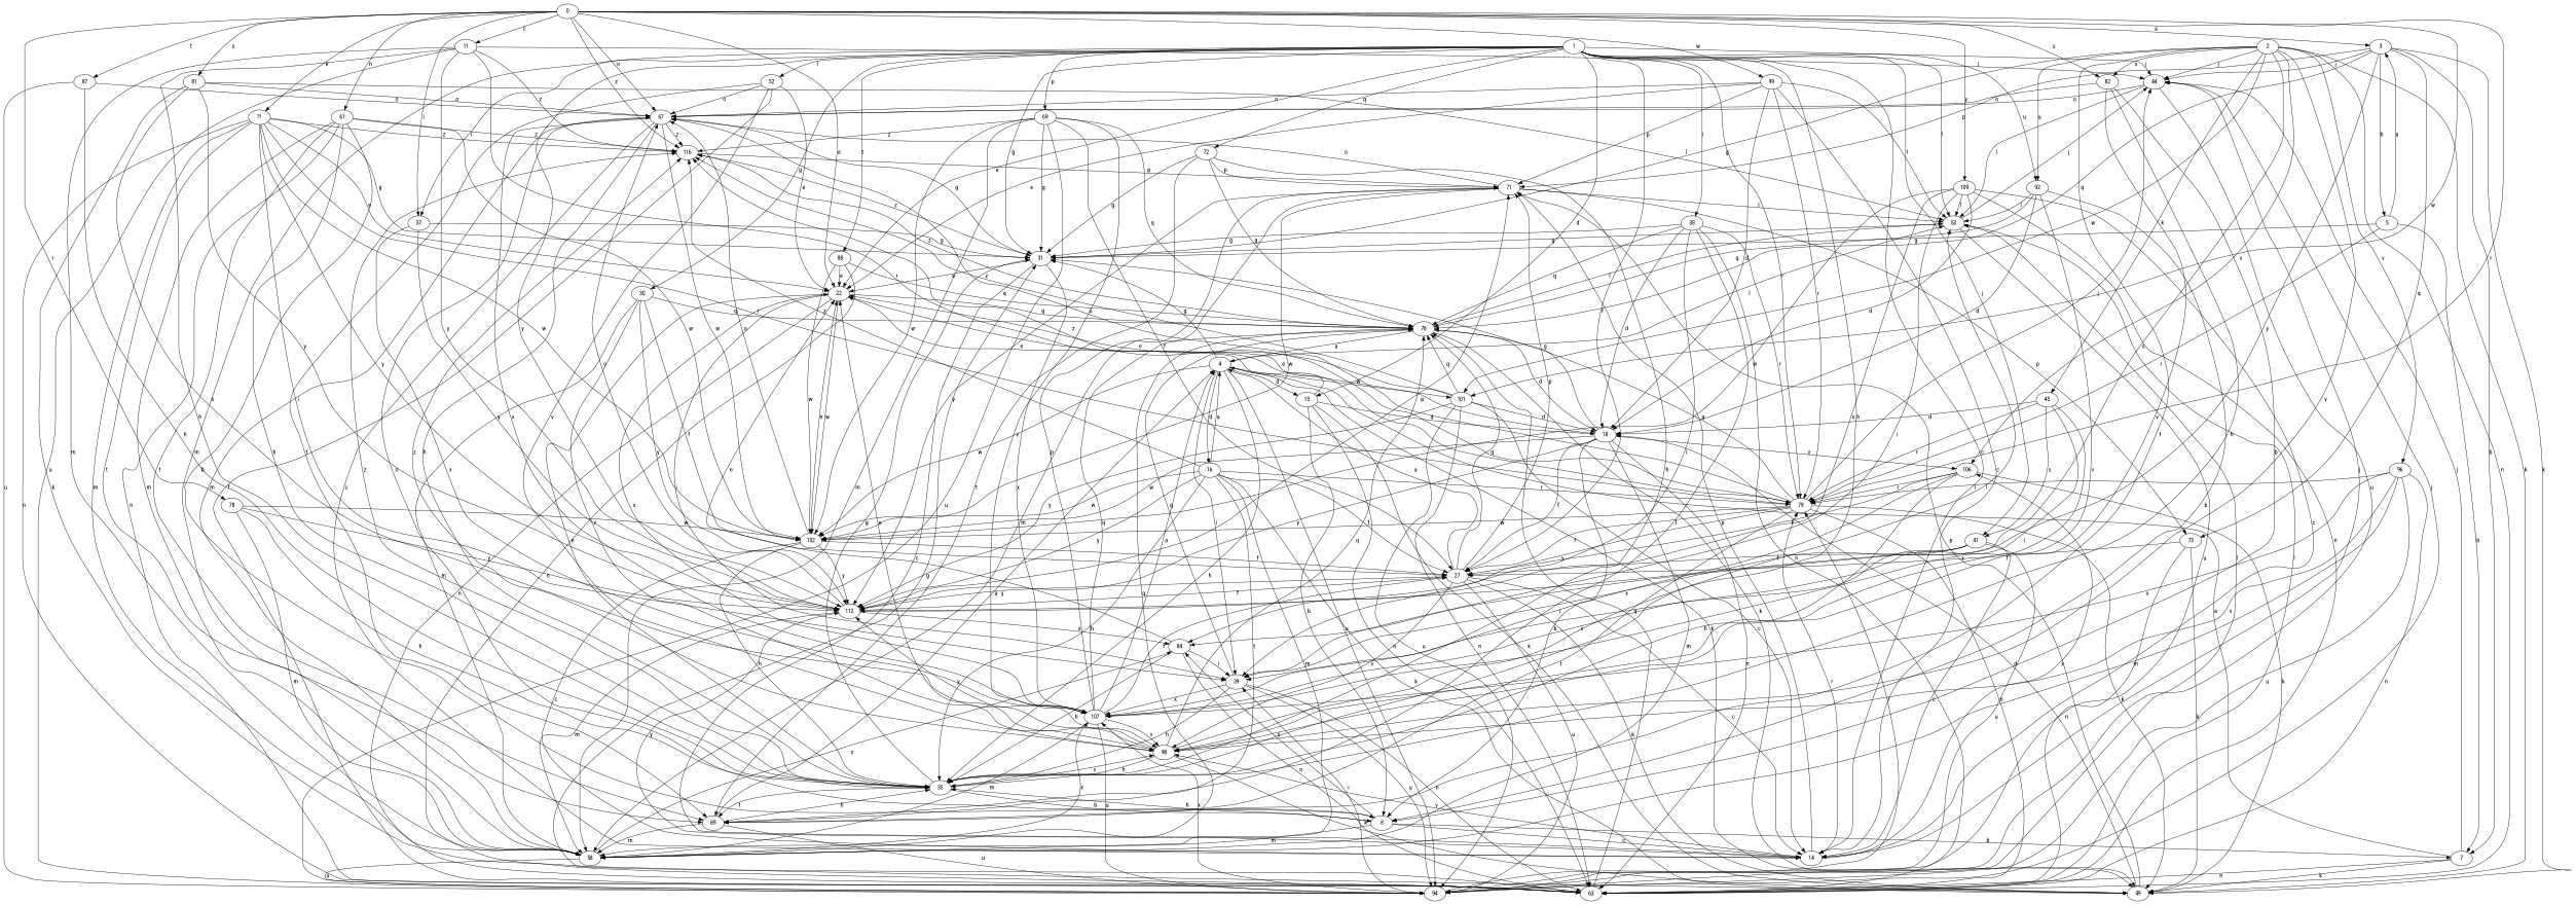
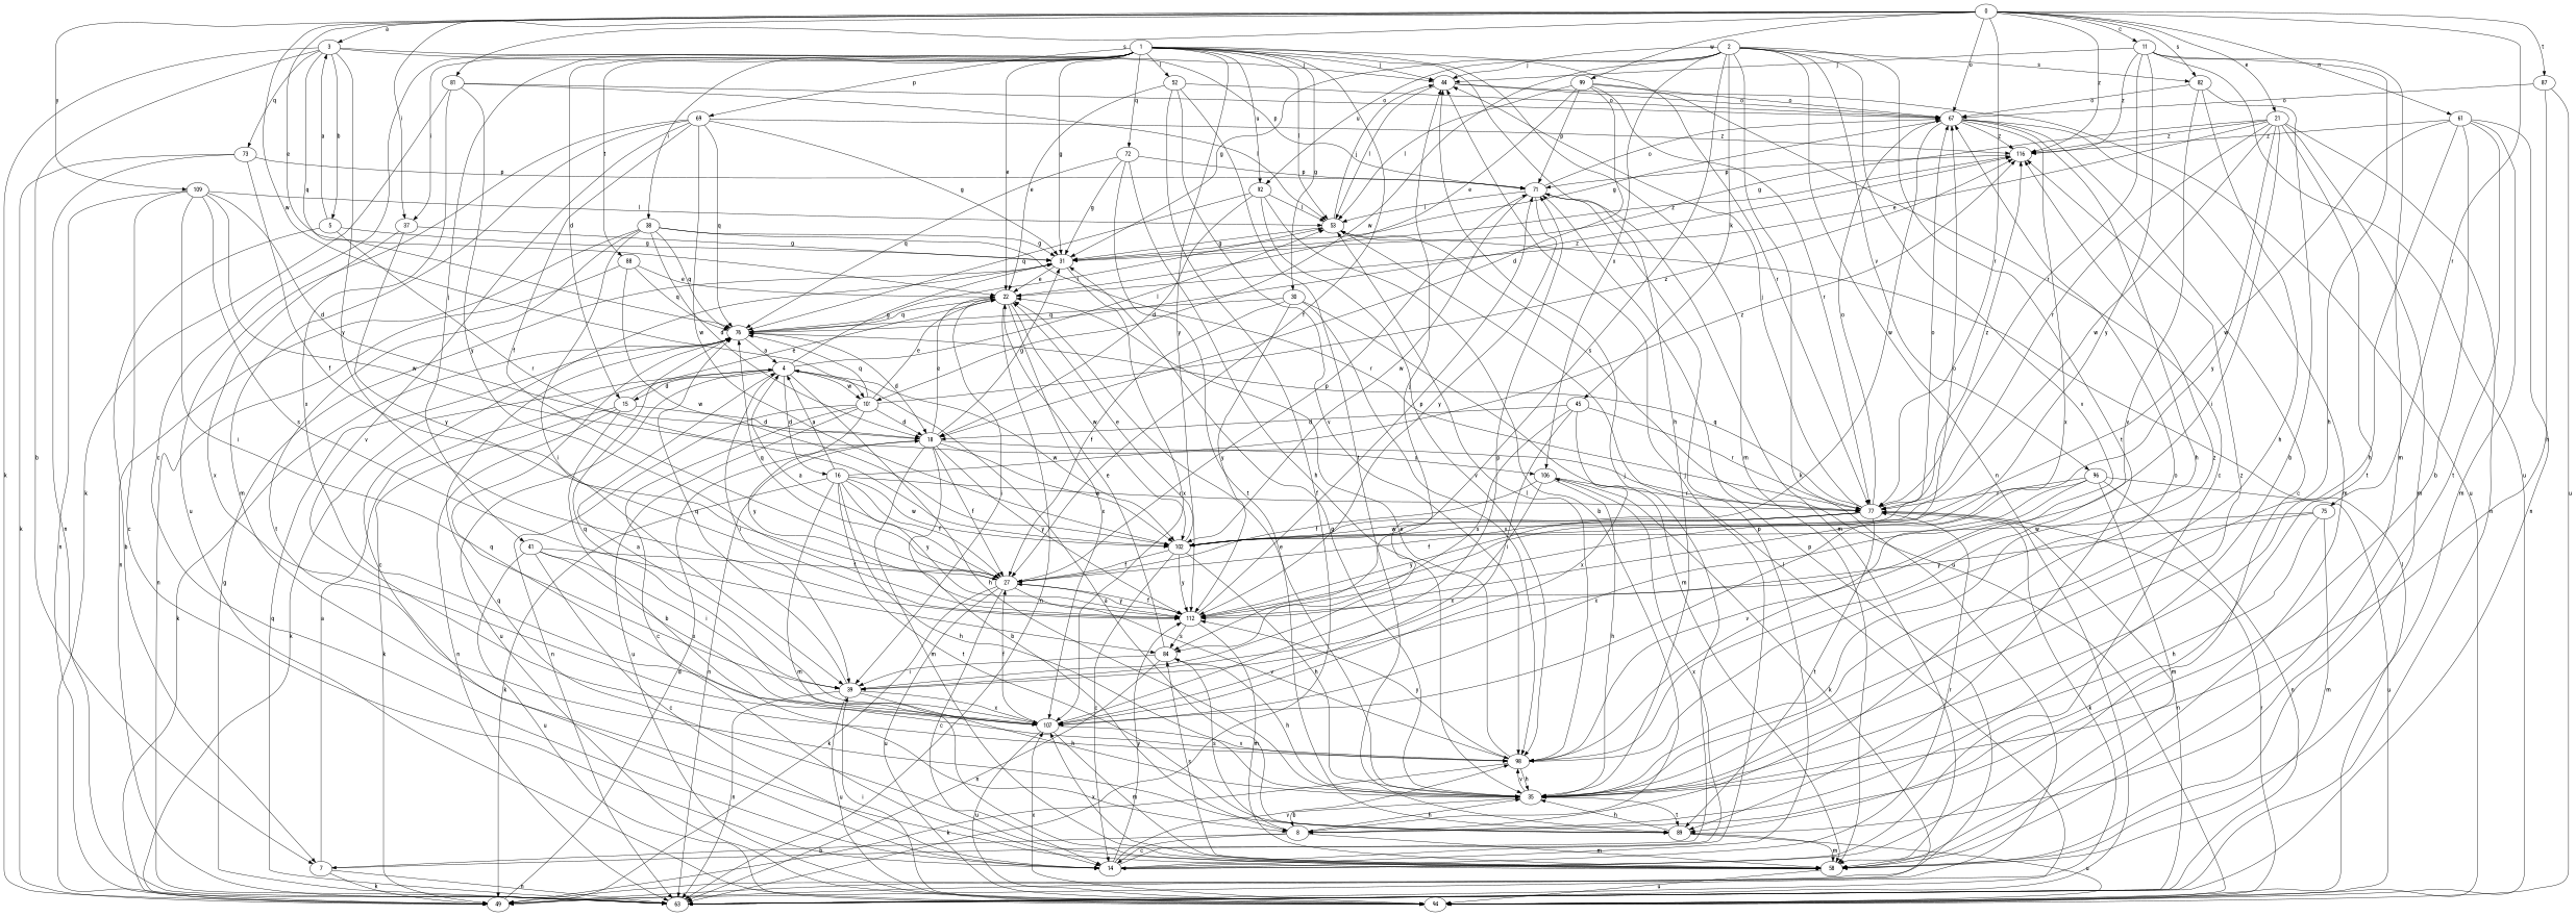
  strict digraph {
    fontname="Roboto Condensed"
    node [fontname="Roboto Condensed"]
    edge [fontname="Roboto Condensed"]
    0
    3
    11
    21
    22
    37
    61
    67
-   78
-   79
+   78 [label=75]
+   79 [label=77]
    81
    82
    87
    99
    101
    109
    116
    44
    112
    49
    5
    7
    71
    73
    76
    35
    58
    94
    31
    63
    89
    39
    102
    107
    8
    14
    27
    53
    98
    18
    84
    1
    15
    30
    38
    41
    52
    69
    72
    88
    92
    106
    4
    2
    45
    96
    16
    0 -> 3 [label=a]
    0 -> 11 [label=c]
    0 -> 21 [label=e]
    0 -> 22 [label=e]
    0 -> 37 [label=i]
    0 -> 61 [label=n]
    0 -> 67 [label=o]
    0 -> 78 [label=r]
    0 -> 79 [label=r]
    0 -> 81 [label=s]
    0 -> 82 [label=s]
    0 -> 87 [label=t]
    0 -> 99 [label=w]
    0 -> 101 [label=w]
    0 -> 109 [label=y]
    0 -> 116 [label=z]
    3 -> 44 [label=j]
    3 -> 112 [label=y]
    3 -> 49 [label=k]
    3 -> 5 [label=b]
    3 -> 7 [label=b]
    3 -> 71 [label=p]
    3 -> 73 [label=q]
    3 -> 76 [label=q]
    11 -> 79 [label=r]
    11 -> 116 [label=z]
    11 -> 44 [label=j]
    11 -> 112 [label=y]
    11 -> 35 [label=h]
    11 -> 58 [label=m]
    11 -> 94 [label=u]
    21 -> 22 [label=e]
    21 -> 79 [label=r]
    21 -> 116 [label=z]
    21 -> 112 [label=y]
    21 -> 58 [label=m]
    21 -> 31 [label=g]
    21 -> 63 [label=n]
    21 -> 89 [label=t]
    21 -> 39 [label=i]
    21 -> 102 [label=w]
    22 -> 76 [label=q]
    22 -> 63 [label=n]
    22 -> 39 [label=i]
    22 -> 102 [label=w]
    22 -> 107 [label=x]
    37 -> 112 [label=y]
    37 -> 31 [label=g]
    37 -> 107 [label=x]
    61 -> 116 [label=z]
    61 -> 35 [label=h]
    61 -> 58 [label=m]
    61 -> 63 [label=n]
    61 -> 89 [label=t]
    61 -> 102 [label=w]
    61 -> 8 [label=b]
    67 -> 116 [label=z]
    67 -> 35 [label=h]
    67 -> 58 [label=m]
    67 -> 31 [label=g]
    67 -> 102 [label=w]
    67 -> 107 [label=x]
    67 -> 14 [label=c]
    78 -> 112 [label=y]
    78 -> 35 [label=h]
    78 -> 58 [label=m]
    78 -> 102 [label=w]
    79 -> 67 [label=o]
    79 -> 116 [label=z]
    79 -> 44 [label=j]
    79 -> 112 [label=y]
    79 -> 49 [label=k]
    79 -> 76 [label=q]
    79 -> 63 [label=n]
    79 -> 89 [label=t]
    79 -> 102 [label=w]
    79 -> 27 [label=f]
    81 -> 67 [label=o]
    81 -> 112 [label=y]
    81 -> 49 [label=k]
    81 -> 107 [label=x]
    81 -> 53 [label=l]
    82 -> 67 [label=o]
    82 -> 35 [label=h]
    82 -> 8 [label=b]
    82 -> 98 [label=v]
    87 -> 67 [label=o]
    87 -> 35 [label=h]
    87 -> 94 [label=u]
    99 -> 22 [label=e]
    99 -> 67 [label=o]
    99 -> 79 [label=r]
    99 -> 71 [label=p]
    99 -> 14 [label=c]
    99 -> 53 [label=l]
    99 -> 18 [label=d]
    101 -> 22 [label=e]
    101 -> 116 [label=z]
    101 -> 112 [label=y]
    101 -> 76 [label=q]
    101 -> 94 [label=u]
    101 -> 63 [label=n]
    101 -> 14 [label=c]
    101 -> 18 [label=d]
    109 -> 63 [label=n]
    109 -> 39 [label=i]
    109 -> 102 [label=w]
    109 -> 14 [label=c]
    109 -> 53 [label=l]
    109 -> 18 [label=d]
    109 -> 84 [label=s]
    116 -> 71 [label=p]
    44 -> 67 [label=o]
    44 -> 94 [label=u]
    44 -> 53 [label=l]
    112 -> 67 [label=o]
    112 -> 71 [label=p]
    112 -> 58 [label=m]
    112 -> 27 [label=f]
    112 -> 84 [label=s]
    49 -> 71 [label=p]
    49 -> 18 [label=d]
    5 -> 3 [label=a]
    5 -> 79 [label=r]
    5 -> 7 [label=b]
    5 -> 31 [label=g]
    7 -> 44 [label=j]
    7 -> 49 [label=k]
    7 -> 63 [label=n]
    7 -> 4 [label=a]
    71 -> 67 [label=o]
    71 -> 112 [label=y]
    71 -> 58 [label=m]
    71 -> 102 [label=w]
    71 -> 53 [label=l]
    73 -> 49 [label=k]
-   71 -> 73 [label=p]
+   73 -> 71 [label=p]
    73 -> 63 [label=n]
    73 -> 27 [label=f]
    76 -> 116 [label=z]
    76 -> 49 [label=k]
    76 -> 53 [label=l]
    76 -> 18 [label=d]
    76 -> 4 [label=a]
    35 -> 22 [label=e]
    35 -> 116 [label=z]
    35 -> 31 [label=g]
    35 -> 89 [label=t]
    35 -> 8 [label=b]
    35 -> 98 [label=v]
    58 -> 76 [label=q]
    58 -> 94 [label=u]
    58 -> 107 [label=x]
    58 -> 84 [label=s]
    94 -> 79 [label=r]
-   94 -> 44 [label=j]
+   39 -> 44 [label=j]
    94 -> 39 [label=i]
    94 -> 107 [label=x]
    94 -> 53 [label=l]
    31 -> 22 [label=e]
    31 -> 116 [label=z]
    31 -> 107 [label=x]
    31 -> 14 [label=c]
    63 -> 76 [label=q]
    63 -> 31 [label=g]
    63 -> 53 [label=l]
    89 -> 35 [label=h]
    89 -> 58 [label=m]
    89 -> 94 [label=u]
    89 -> 4 [label=a]
    39 -> 76 [label=q]
    39 -> 35 [label=h]
    39 -> 94 [label=u]
    39 -> 63 [label=n]
    39 -> 107 [label=x]
    102 -> 22 [label=e]
    102 -> 67 [label=o]
    102 -> 112 [label=y]
    102 -> 35 [label=h]
    102 -> 14 [label=c]
    102 -> 27 [label=f]
    107 -> 71 [label=p]
    107 -> 76 [label=q]
    107 -> 58 [label=m]
    107 -> 94 [label=u]
    107 -> 27 [label=f]
    107 -> 98 [label=v]
    107 -> 4 [label=a]
    8 -> 67 [label=o]
    8 -> 7 [label=b]
    8 -> 35 [label=h]
    8 -> 58 [label=m]
    8 -> 14 [label=c]
    8 -> 84 [label=s]
    14 -> 79 [label=r]
    14 -> 44 [label=j]
    14 -> 112 [label=y]
    14 -> 71 [label=p]
    14 -> 98 [label=v]
    14 -> 106 [label=x]
    27 -> 112 [label=y]
    27 -> 49 [label=k]
    27 -> 71 [label=p]
    27 -> 76 [label=q]
    27 -> 94 [label=u]
    27 -> 14 [label=c]
    27 -> 98 [label=v]
    27 -> 4 [label=a]
    53 -> 44 [label=j]
    53 -> 94 [label=u]
    53 -> 31 [label=g]
    98 -> 22 [label=e]
    98 -> 116 [label=z]
    98 -> 112 [label=y]
    98 -> 49 [label=k]
    98 -> 76 [label=q]
    98 -> 35 [label=h]
    98 -> 53 [label=l]
    18 -> 22 [label=e]
    18 -> 112 [label=y]
    18 -> 58 [label=m]
    18 -> 31 [label=g]
    18 -> 63 [label=n]
    18 -> 102 [label=w]
    18 -> 8 [label=b]
    18 -> 27 [label=f]
    18 -> 106 [label=x]
    84 -> 22 [label=e]
    84 -> 35 [label=h]
    84 -> 63 [label=n]
    84 -> 39 [label=i]
    1 -> 22 [label=e]
    1 -> 37 [label=i]
    1 -> 79 [label=r]
    1 -> 44 [label=j]
    1 -> 112 [label=y]
    1 -> 35 [label=h]
    1 -> 58 [label=m]
    1 -> 31 [label=g]
    1 -> 14 [label=c]
    1 -> 27 [label=f]
    1 -> 53 [label=l]
    1 -> 15 [label=d]
    1 -> 30 [label=g]
    1 -> 38 [label=i]
    1 -> 41 [label=j]
    1 -> 52 [label=l]
    1 -> 69 [label=p]
    1 -> 72 [label=q]
    1 -> 88 [label=t]
    1 -> 92 [label=u]
    15 -> 22 [label=e]
    15 -> 49 [label=k]
    15 -> 63 [label=n]
    15 -> 8 [label=b]
    15 -> 18 [label=d]
    30 -> 112 [label=y]
    30 -> 76 [label=q]
    30 -> 58 [label=m]
    30 -> 27 [label=f]
    30 -> 98 [label=v]
    38 -> 79 [label=r]
    38 -> 76 [label=q]
    38 -> 31 [label=g]
    38 -> 63 [label=n]
    38 -> 89 [label=t]
    38 -> 39 [label=i]
    38 -> 18 [label=d]
    41 -> 94 [label=u]
    41 -> 39 [label=i]
    41 -> 107 [label=x]
    41 -> 14 [label=c]
    41 -> 27 [label=f]
    52 -> 22 [label=e]
    52 -> 67 [label=o]
    52 -> 63 [label=f]
    52 -> 89 [label=t]
    52 -> 98 [label=v]
    69 -> 116 [label=z]
    69 -> 76 [label=q]
    69 -> 58 [label=m]
    69 -> 94 [label=u]
    69 -> 31 [label=g]
    69 -> 102 [label=w]
    69 -> 27 [label=f]
    69 -> 98 [label=v]
    72 -> 71 [label=p]
    72 -> 76 [label=q]
    72 -> 35 [label=h]
    72 -> 31 [label=g]
    72 -> 89 [label=t]
    88 -> 22 [label=e]
    88 -> 76 [label=q]
    88 -> 63 [label=n]
    88 -> 102 [label=w]
    92 -> 76 [label=q]
    92 -> 8 [label=b]
    92 -> 53 [label=l]
    92 -> 98 [label=v]
    92 -> 18 [label=d]
    106 -> 79 [label=r]
    106 -> 49 [label=k]
    106 -> 35 [label=h]
    106 -> 107 [label=x]
    106 -> 27 [label=f]
    4 -> 101 [label=w]
    4 -> 49 [label=k]
    4 -> 35 [label=h]
    4 -> 94 [label=u]
    4 -> 31 [label=g]
    4 -> 39 [label=i]
    4 -> 102 [label=w]
    4 -> 53 [label=l]
    4 -> 15 [label=d]
    4 -> 16 [label=d]
    2 -> 82 [label=s]
    2 -> 101 [label=w]
    2 -> 44 [label=j]
    2 -> 49 [label=k]
    2 -> 31 [label=g]
    2 -> 63 [label=n]
    2 -> 89 [label=t]
    2 -> 98 [label=v]
    2 -> 84 [label=s]
    2 -> 92 [label=u]
    2 -> 106 [label=x]
    2 -> 45 [label=k]
    2 -> 96 [label=v]
    45 -> 79 [label=r]
    45 -> 39 [label=i]
    45 -> 107 [label=x]
    45 -> 18 [label=d]
-   45 -> 41 [label=s]
+   45 -> 84 [label=s]
    96 -> 79 [label=r]
    96 -> 58 [label=m]
    96 -> 94 [label=u]
    96 -> 63 [label=n]
    96 -> 107 [label=x]
    96 -> 98 [label=v]
    16 -> 79 [label=r]
    16 -> 116 [label=z]
    16 -> 112 [label=y]
    16 -> 49 [label=k]
    16 -> 35 [label=h]
    16 -> 58 [label=m]
    16 -> 89 [label=t]
    16 -> 102 [label=w]
    16 -> 27 [label=f]
    16 -> 4 [label=a]
  }
